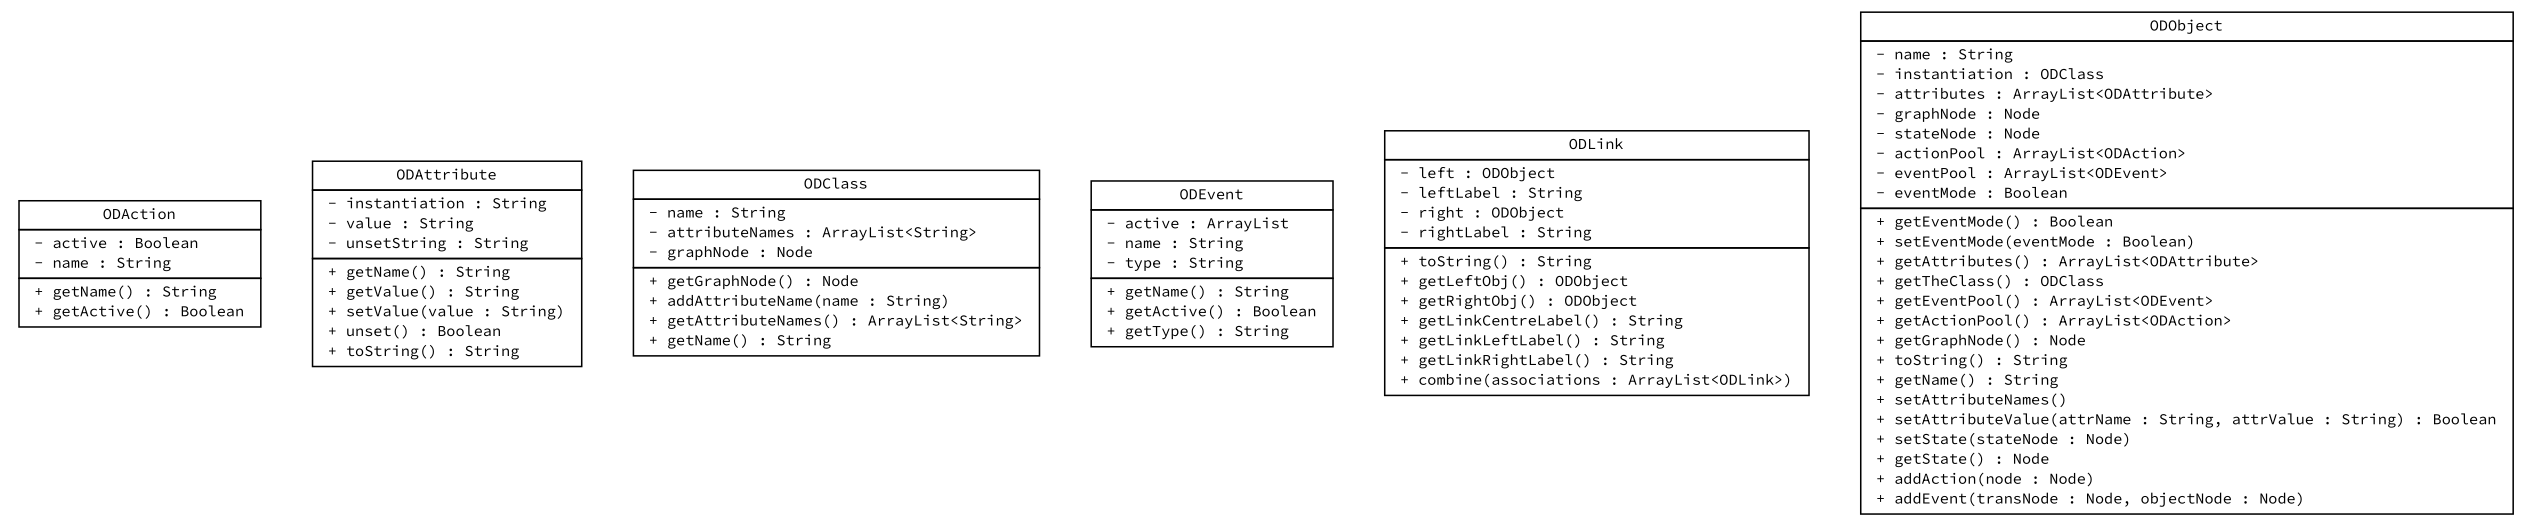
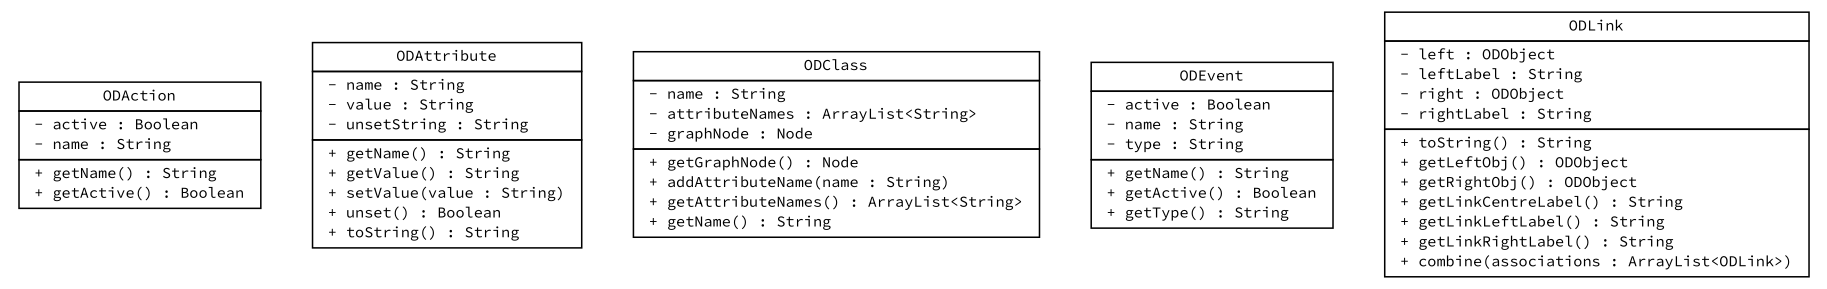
  digraph {
    nodesep=0.25
    ranksep=0.5
    fontname="Source Code Pro"
    node [fontcolor=black fontname="Source Code Pro" fontsize=10.0 shape=plaintext]
    n1 [label=<<table title="model.objectDiagram.ODAction" border="0" cellborder="1" cellspacing="0" cellpadding="2" port="p" href="./ODAction.html"> 		<tr><td><table border="0" cellspacing="0" cellpadding="1"> <tr><td align="center" balign="center"> ODAction </td></tr> 		</table></td></tr> 		<tr><td><table border="0" cellspacing="0" cellpadding="1"> <tr><td align="left" balign="left"> - active : Boolean </td></tr> <tr><td align="left" balign="left"> - name : String </td></tr> 		</table></td></tr> 		<tr><td><table border="0" cellspacing="0" cellpadding="1"> <tr><td align="left" balign="left"> + getName() : String </td></tr> <tr><td align="left" balign="left"> + getActive() : Boolean </td></tr> 		</table></td></tr> 		</table>>]
-   n2 [label=<<table title="model.objectDiagram.ODAttribute" border="0" cellborder="1" cellspacing="0" cellpadding="2" port="p" href="./ODAttribute.html"> 		<tr><td><table border="0" cellspacing="0" cellpadding="1"> <tr><td align="center" balign="center"> ODAttribute </td></tr> 		</table></td></tr> 		<tr><td><table border="0" cellspacing="0" cellpadding="1"> <tr><td align="left" balign="left"> - instantiation : String </td></tr> <tr><td align="left" balign="left"> - value : String </td></tr> <tr><td align="left" balign="left"> - unsetString : String </td></tr> 		</table></td></tr> 		<tr><td><table border="0" cellspacing="0" cellpadding="1"> <tr><td align="left" balign="left"> + getName() : String </td></tr> <tr><td align="left" balign="left"> + getValue() : String </td></tr> <tr><td align="left" balign="left"> + setValue(value : String) </td></tr> <tr><td align="left" balign="left"> + unset() : Boolean </td></tr> <tr><td align="left" balign="left"> + toString() : String </td></tr> 		</table></td></tr> 		</table>>]
+   n2 [label=<<table title="model.objectDiagram.ODAttribute" border="0" cellborder="1" cellspacing="0" cellpadding="2" port="p" href="./ODAttribute.html"> 		<tr><td><table border="0" cellspacing="0" cellpadding="1"> <tr><td align="center" balign="center"> ODAttribute </td></tr> 		</table></td></tr> 		<tr><td><table border="0" cellspacing="0" cellpadding="1"> <tr><td align="left" balign="left"> - name : String </td></tr> <tr><td align="left" balign="left"> - value : String </td></tr> <tr><td align="left" balign="left"> - unsetString : String </td></tr> 		</table></td></tr> 		<tr><td><table border="0" cellspacing="0" cellpadding="1"> <tr><td align="left" balign="left"> + getName() : String </td></tr> <tr><td align="left" balign="left"> + getValue() : String </td></tr> <tr><td align="left" balign="left"> + setValue(value : String) </td></tr> <tr><td align="left" balign="left"> + unset() : Boolean </td></tr> <tr><td align="left" balign="left"> + toString() : String </td></tr> 		</table></td></tr> 		</table>>]
    n3 [label=<<table title="model.objectDiagram.ODClass" border="0" cellborder="1" cellspacing="0" cellpadding="2" port="p" href="./ODClass.html"> 		<tr><td><table border="0" cellspacing="0" cellpadding="1"> <tr><td align="center" balign="center"> ODClass </td></tr> 		</table></td></tr> 		<tr><td><table border="0" cellspacing="0" cellpadding="1"> <tr><td align="left" balign="left"> - name : String </td></tr> <tr><td align="left" balign="left"> - attributeNames : ArrayList&lt;String&gt; </td></tr> <tr><td align="left" balign="left"> - graphNode : Node </td></tr> 		</table></td></tr> 		<tr><td><table border="0" cellspacing="0" cellpadding="1"> <tr><td align="left" balign="left"> + getGraphNode() : Node </td></tr> <tr><td align="left" balign="left"> + addAttributeName(name : String) </td></tr> <tr><td align="left" balign="left"> + getAttributeNames() : ArrayList&lt;String&gt; </td></tr> <tr><td align="left" balign="left"> + getName() : String </td></tr> 		</table></td></tr> 		</table>>]
-   n4 [label=<<table title="model.objectDiagram.ODEvent" border="0" cellborder="1" cellspacing="0" cellpadding="2" port="p" href="./ODEvent.html"> 		<tr><td><table border="0" cellspacing="0" cellpadding="1"> <tr><td align="center" balign="center"> ODEvent </td></tr> 		</table></td></tr> 		<tr><td><table border="0" cellspacing="0" cellpadding="1"> <tr><td align="left" balign="left"> - active : ArrayList </td></tr> <tr><td align="left" balign="left"> - name : String </td></tr> <tr><td align="left" balign="left"> - type : String </td></tr> 		</table></td></tr> 		<tr><td><table border="0" cellspacing="0" cellpadding="1"> <tr><td align="left" balign="left"> + getName() : String </td></tr> <tr><td align="left" balign="left"> + getActive() : Boolean </td></tr> <tr><td align="left" balign="left"> + getType() : String </td></tr> 		</table></td></tr> 		</table>>]
+   n4 [label=<<table title="model.objectDiagram.ODEvent" border="0" cellborder="1" cellspacing="0" cellpadding="2" port="p" href="./ODEvent.html"> 		<tr><td><table border="0" cellspacing="0" cellpadding="1"> <tr><td align="center" balign="center"> ODEvent </td></tr> 		</table></td></tr> 		<tr><td><table border="0" cellspacing="0" cellpadding="1"> <tr><td align="left" balign="left"> - active : Boolean </td></tr> <tr><td align="left" balign="left"> - name : String </td></tr> <tr><td align="left" balign="left"> - type : String </td></tr> 		</table></td></tr> 		<tr><td><table border="0" cellspacing="0" cellpadding="1"> <tr><td align="left" balign="left"> + getName() : String </td></tr> <tr><td align="left" balign="left"> + getActive() : Boolean </td></tr> <tr><td align="left" balign="left"> + getType() : String </td></tr> 		</table></td></tr> 		</table>>]
    n5 [label=<<table title="model.objectDiagram.ODLink" border="0" cellborder="1" cellspacing="0" cellpadding="2" port="p" href="./ODLink.html"> 		<tr><td><table border="0" cellspacing="0" cellpadding="1"> <tr><td align="center" balign="center"> ODLink </td></tr> 		</table></td></tr> 		<tr><td><table border="0" cellspacing="0" cellpadding="1"> <tr><td align="left" balign="left"> - left : ODObject </td></tr> <tr><td align="left" balign="left"> - leftLabel : String </td></tr> <tr><td align="left" balign="left"> - right : ODObject </td></tr> <tr><td align="left" balign="left"> - rightLabel : String </td></tr> 		</table></td></tr> 		<tr><td><table border="0" cellspacing="0" cellpadding="1"> <tr><td align="left" balign="left"> + toString() : String </td></tr> <tr><td align="left" balign="left"> + getLeftObj() : ODObject </td></tr> <tr><td align="left" balign="left"> + getRightObj() : ODObject </td></tr> <tr><td align="left" balign="left"> + getLinkCentreLabel() : String </td></tr> <tr><td align="left" balign="left"> + getLinkLeftLabel() : String </td></tr> <tr><td align="left" balign="left"> + getLinkRightLabel() : String </td></tr> <tr><td align="left" balign="left"> + combine(associations : ArrayList&lt;ODLink&gt;) </td></tr> 		</table></td></tr> 		</table>>]
-   n6 [label=<<table title="model.objectDiagram.ODObject" border="0" cellborder="1" cellspacing="0" cellpadding="2" port="p" href="./ODObject.html"> 		<tr><td><table border="0" cellspacing="0" cellpadding="1"> <tr><td align="center" balign="center"> ODObject </td></tr> 		</table></td></tr> 		<tr><td><table border="0" cellspacing="0" cellpadding="1"> <tr><td align="left" balign="left"> - name : String </td></tr> <tr><td align="left" balign="left"> - instantiation : ODClass </td></tr> <tr><td align="left" balign="left"> - attributes : ArrayList&lt;ODAttribute&gt; </td></tr> <tr><td align="left" balign="left"> - graphNode : Node </td></tr> <tr><td align="left" balign="left"> - stateNode : Node </td></tr> <tr><td align="left" balign="left"> - actionPool : ArrayList&lt;ODAction&gt; </td></tr> <tr><td align="left" balign="left"> - eventPool : ArrayList&lt;ODEvent&gt; </td></tr> <tr><td align="left" balign="left"> - eventMode : Boolean </td></tr> 		</table></td></tr> 		<tr><td><table border="0" cellspacing="0" cellpadding="1"> <tr><td align="left" balign="left"> + getEventMode() : Boolean </td></tr> <tr><td align="left" balign="left"> + setEventMode(eventMode : Boolean) </td></tr> <tr><td align="left" balign="left"> + getAttributes() : ArrayList&lt;ODAttribute&gt; </td></tr> <tr><td align="left" balign="left"> + getTheClass() : ODClass </td></tr> <tr><td align="left" balign="left"> + getEventPool() : ArrayList&lt;ODEvent&gt; </td></tr> <tr><td align="left" balign="left"> + getActionPool() : ArrayList&lt;ODAction&gt; </td></tr> <tr><td align="left" balign="left"> + getGraphNode() : Node </td></tr> <tr><td align="left" balign="left"> + toString() : String </td></tr> <tr><td align="left" balign="left"> + getName() : String </td></tr> <tr><td align="left" balign="left"> + setAttributeNames() </td></tr> <tr><td align="left" balign="left"> + setAttributeValue(attrName : String, attrValue : String) : Boolean </td></tr> <tr><td align="left" balign="left"> + setState(stateNode : Node) </td></tr> <tr><td align="left" balign="left"> + getState() : Node </td></tr> <tr><td align="left" balign="left"> + addAction(node : Node) </td></tr> <tr><td align="left" balign="left"> + addEvent(transNode : Node, objectNode : Node) </td></tr> 		</table></td></tr> 		</table>>]
  }
